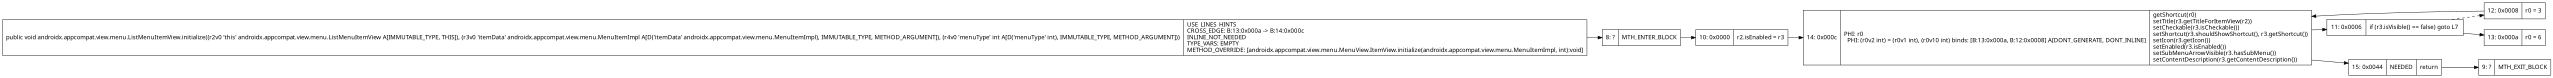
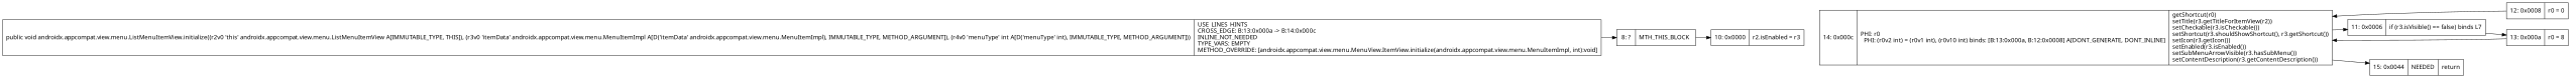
  digraph {
    fontname="Noto Sans"
    rankdir=LR
    node [fontname="Noto Sans" shape=record]
    edge [fontname="Noto Sans"]
-   n1 [label="{8\:\ ?|MTH_ENTER_BLOCK\l}"]
+   n1 [label="{8\:\ ?|MTH_THIS_BLOCK\l}"]
    n2 [label="{10\:\ 0x0000|r2.isEnabled = r3\l}"]
-   n3 [label="{11\:\ 0x0006|if (r3.isVisible() == false) goto L7\l}"]
-   n4 [label="{12\:\ 0x0008|r0 = 3\l}"]
-   n5 [label="{13\:\ 0x000a|r0 = 6\l}"]
+   n3 [label="{11\:\ 0x0006|if (r3.isVisible() == false) binds L7\l}"]
+   n4 [label="{12\:\ 0x0008|r0 = 0\l}"]
+   n5 [label="{13\:\ 0x000a|r0 = 8\l}"]
    n6 [label="{14\:\ 0x000c|PHI: r0 \l  PHI: (r0v2 int) = (r0v1 int), (r0v10 int) binds: [B:13:0x000a, B:12:0x0008] A[DONT_GENERATE, DONT_INLINE]\l|getShortcut(r0)\lsetTitle(r3.getTitleForItemView(r2))\lsetCheckable(r3.isCheckable())\lsetShortcut(r3.shouldShowShortcut(), r3.getShortcut())\lsetIcon(r3.getIcon())\lsetEnabled(r3.isEnabled())\lsetSubMenuArrowVisible(r3.hasSubMenu())\lsetContentDescription(r3.getContentDescription())\l}"]
    n7 [label="{15\:\ 0x0044|NEEDED\l|return\l}"]
-   n8 [label="{9\:\ ?|MTH_EXIT_BLOCK\l}"]
    n9 [label="{public void androidx.appcompat.view.menu.ListMenuItemView.initialize((r2v0 'this' androidx.appcompat.view.menu.ListMenuItemView A[IMMUTABLE_TYPE, THIS]), (r3v0 'itemData' androidx.appcompat.view.menu.MenuItemImpl A[D('itemData' androidx.appcompat.view.menu.MenuItemImpl), IMMUTABLE_TYPE, METHOD_ARGUMENT]), (r4v0 'menuType' int A[D('menuType' int), IMMUTABLE_TYPE, METHOD_ARGUMENT]))  | USE_LINES_HINTS\lCROSS_EDGE: B:13:0x000a \-\> B:14:0x000c\lINLINE_NOT_NEEDED\lTYPE_VARS: EMPTY\lMETHOD_OVERRIDE: [androidx.appcompat.view.menu.MenuView.ItemView.initialize(androidx.appcompat.view.menu.MenuItemImpl, int):void]\l}"]
    n1 -> n2
-   n3 -> n4 [style=dashed]
    n3 -> n5
    n4 -> n6
-   n2 -> n6
+   n5 -> n6
    n6 -> n3
    n6 -> n7
-   n7 -> n8
    n9 -> n1
  }
